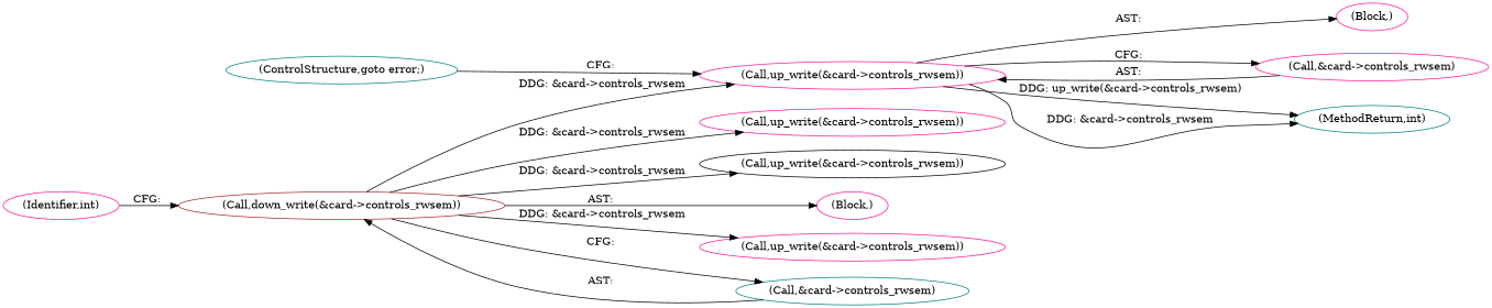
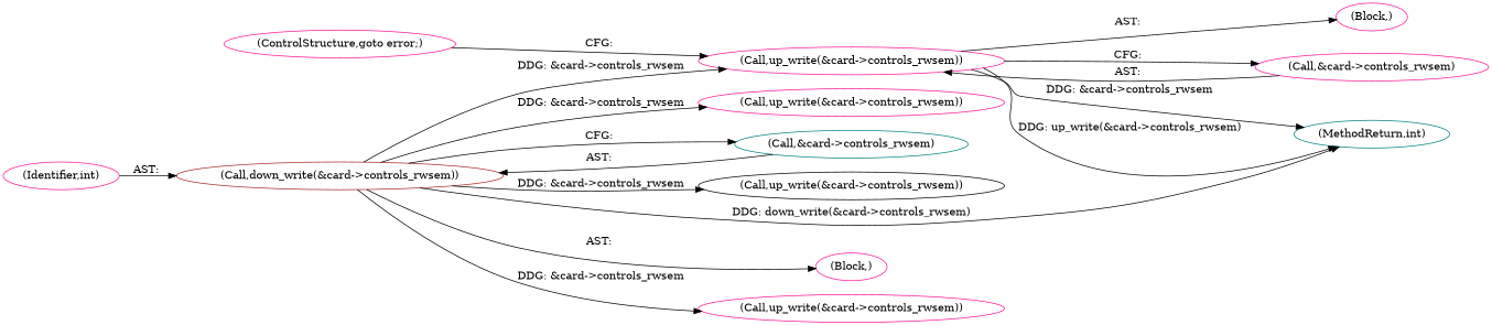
  digraph {
    rankdir=LR
    node [color=deeppink]
    n1 [label="(Call,up_write(&card->controls_rwsem))"]
    n2 [label="(Block,)"]
    n3 [label="(Call,&card->controls_rwsem)"]
    n4 [color=teal label="(MethodReturn,int)"]
    n5 [color=brown label="(Call,down_write(&card->controls_rwsem))"]
    n6 [label="(Call,up_write(&card->controls_rwsem))"]
    n7 [color=black label="(Call,up_write(&card->controls_rwsem))"]
    n8 [label="(Block,)"]
    n9 [label="(Call,up_write(&card->controls_rwsem))"]
    n10 [color=teal label="(Call,&card->controls_rwsem)"]
-   n11 [color=teal label="(ControlStructure,goto error;)"]
+   n11 [label="(ControlStructure,goto error;)"]
    n12 [label="(Identifier,int)"]
    n1 -> n2 [label="AST: "]
    n1 -> n3 [label="CFG: "]
    n1 -> n4 [label="DDG: up_write(&card->controls_rwsem)"]
    n1 -> n4 [label="DDG: &card->controls_rwsem"]
    n3 -> n1 [label="AST: "]
    n5 -> n1 [label="DDG: &card->controls_rwsem"]
+   n5 -> n4 [label="DDG: down_write(&card->controls_rwsem)"]
    n5 -> n6 [label="DDG: &card->controls_rwsem"]
    n5 -> n7 [label="DDG: &card->controls_rwsem"]
    n5 -> n8 [label="AST: "]
    n5 -> n9 [label="DDG: &card->controls_rwsem"]
    n5 -> n10 [label="CFG: "]
    n10 -> n5 [label="AST: "]
    n11 -> n1 [label="CFG: "]
-   n12 -> n5 [label="CFG: "]
+   n12 -> n5 [label="AST: "]
  }
